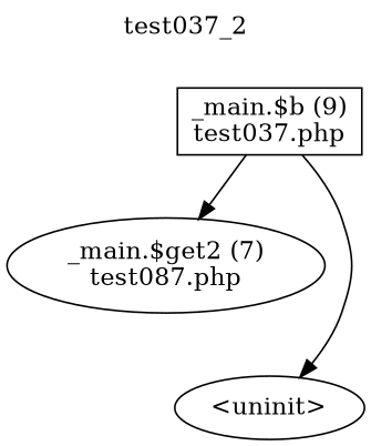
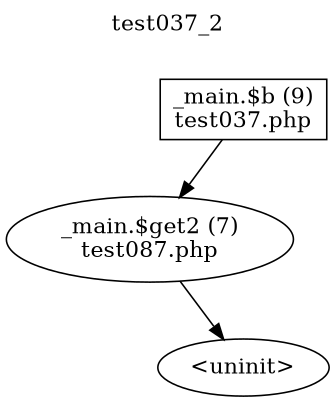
  digraph {
    label=test037_2
    labelloc=t
    node [shape=ellipse]
    n1 [label="_main.$b (9)\ntest037.php" shape=box]
    n2 [label="_main.$get2 (7)\ntest087.php"]
    n3 [label="<uninit>"]
    n1 -> n2
-   n1 -> n3
+   n2 -> n3
  }
